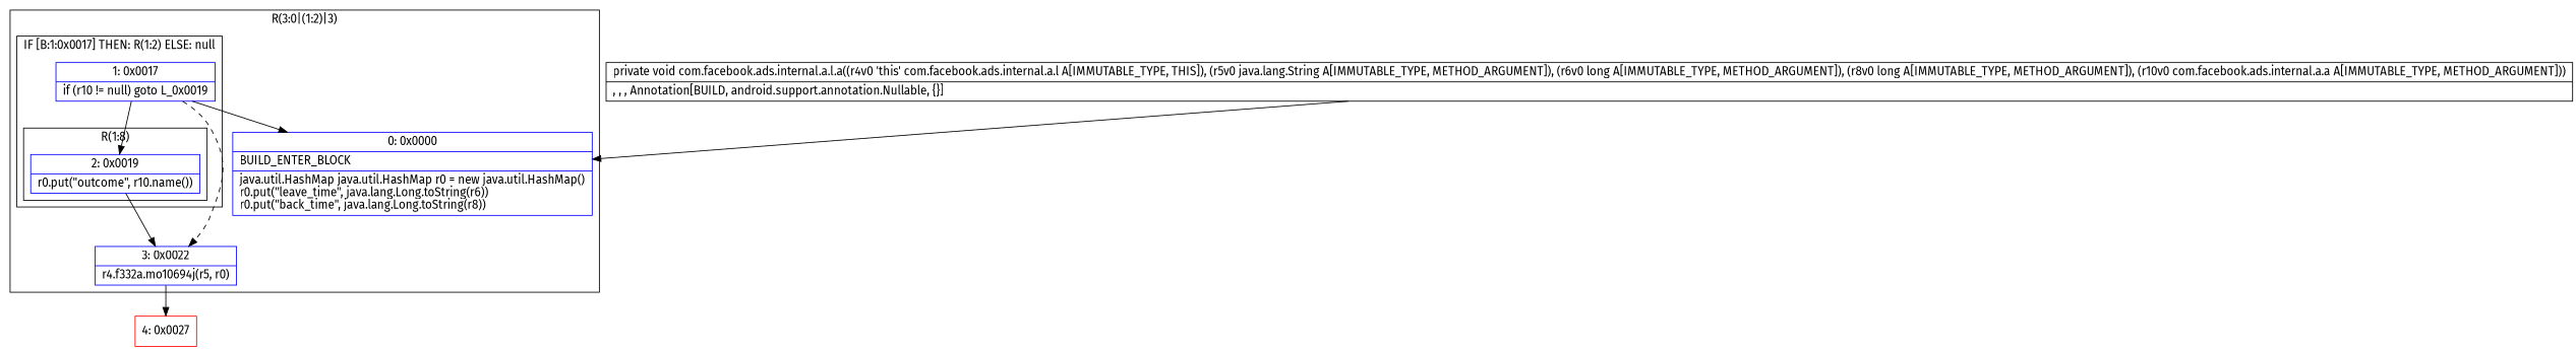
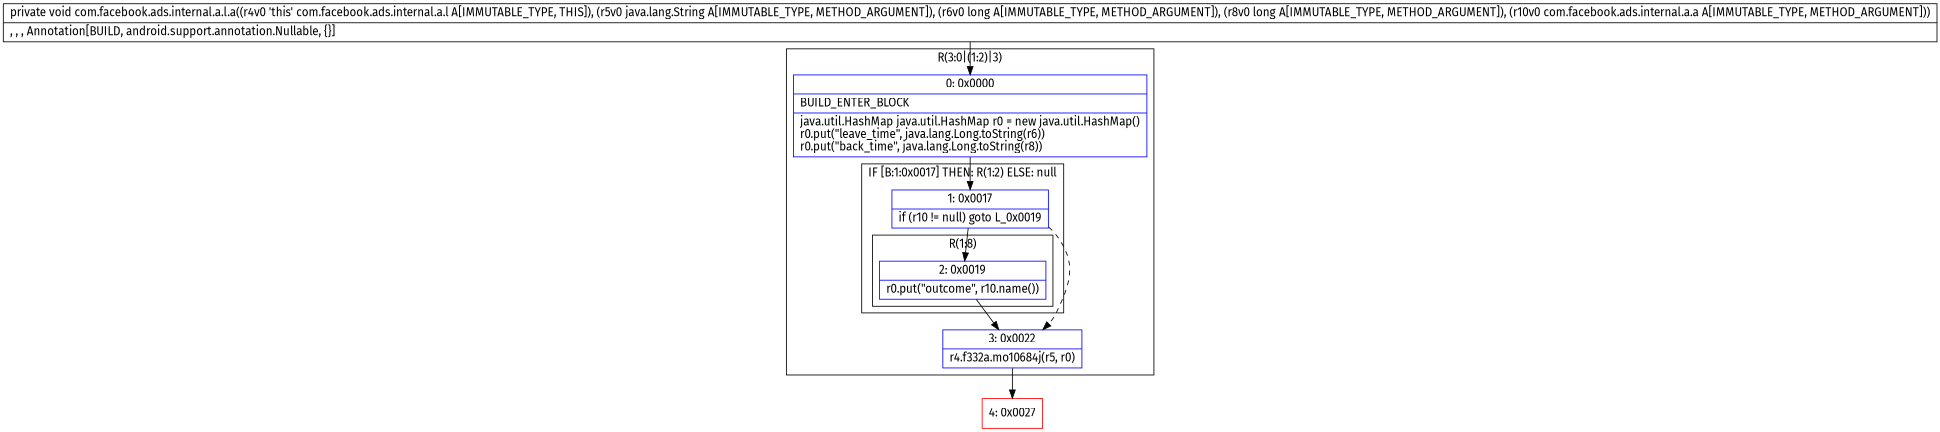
  digraph {
    fontname="Fira Sans"
    node [color=blue fontname="Fira Sans" shape=record]
    edge [fontname="Fira Sans"]
    n1 [label="{2\:\ 0x0019|r0.put(\"outcome\", r10.name())\l}"]
    n2 [label="{1\:\ 0x0017|if (r10 != null) goto L_0x0019\l}"]
    n3 [label="{0\:\ 0x0000|BUILD_ENTER_BLOCK\l|java.util.HashMap java.util.HashMap r0 = new java.util.HashMap()\lr0.put(\"leave_time\", java.lang.Long.toString(r6))\lr0.put(\"back_time\", java.lang.Long.toString(r8))\l}"]
-   n4 [label="{3\:\ 0x0022|r4.f332a.mo10694j(r5, r0)\l}"]
+   n4 [label="{3\:\ 0x0022|r4.f332a.mo10684j(r5, r0)\l}"]
    n5 [color=red label="{4\:\ 0x0027}"]
    n6 [label="{private void com.facebook.ads.internal.a.l.a((r4v0 'this' com.facebook.ads.internal.a.l A[IMMUTABLE_TYPE, THIS]), (r5v0 java.lang.String A[IMMUTABLE_TYPE, METHOD_ARGUMENT]), (r6v0 long A[IMMUTABLE_TYPE, METHOD_ARGUMENT]), (r8v0 long A[IMMUTABLE_TYPE, METHOD_ARGUMENT]), (r10v0 com.facebook.ads.internal.a.a A[IMMUTABLE_TYPE, METHOD_ARGUMENT]))  | , , , Annotation[BUILD, android.support.annotation.Nullable, \{\}]\l}" color=""]
    subgraph cluster_1 {
      label="R(3:0|(1:2)|3)"
      n3
      n4
      subgraph cluster_2 {
        label="IF [B:1:0x0017] THEN: R(1:2) ELSE: null"
        n2
        subgraph cluster_3 {
          label="R(1:8)"
          n1
        }
      }
    }
    n1 -> n4
    n2 -> n1
    n2 -> n4 [style=dashed]
-   n2 -> n3
+   n3 -> n2
    n4 -> n5
    n6 -> n3
  }
